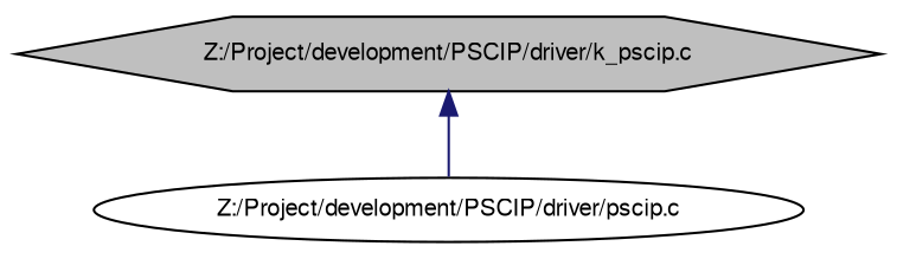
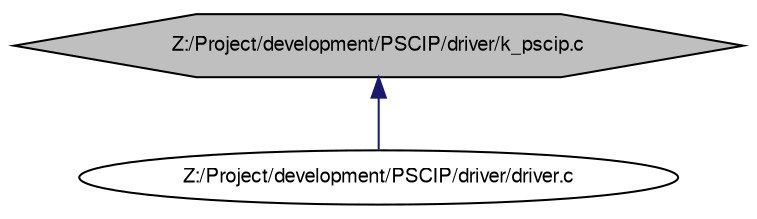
  digraph {
    node [color=black fontname=FreeSans fontsize=10 style=filled]
    n1 [fillcolor=grey75 fontcolor=black height=0.2 label="Z:/Project/development/PSCIP/driver/k_pscip.c" shape=hexagon width=0.4]
-   n2 [fillcolor=white height=0.2 label="Z:/Project/development/PSCIP/driver/pscip.c" shape=ellipse width=0.4]
+   n2 [fillcolor=white height=0.2 label="Z:/Project/development/PSCIP/driver/driver.c" shape=ellipse width=0.4]
    n1 -> n2 [color=midnightblue dir=back fontname=FreeSans fontsize=10 labelfontname=FreeSans labelfontsize=10 style=solid]
  }
